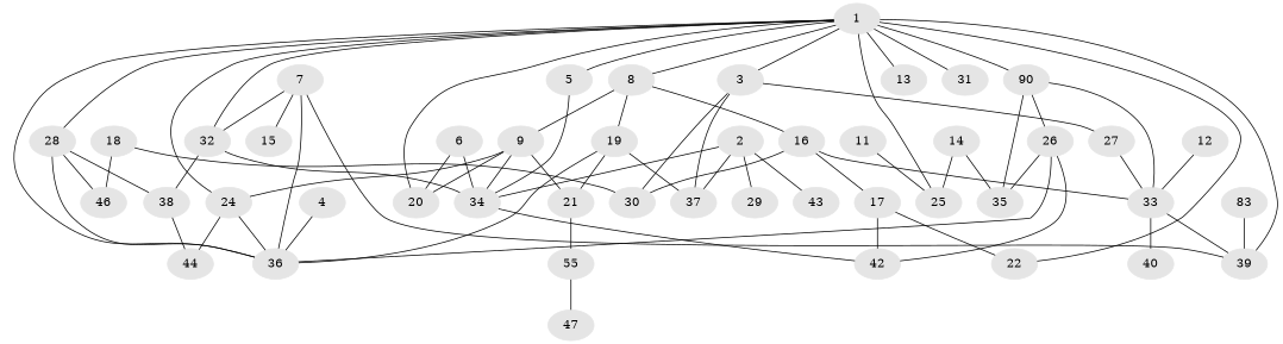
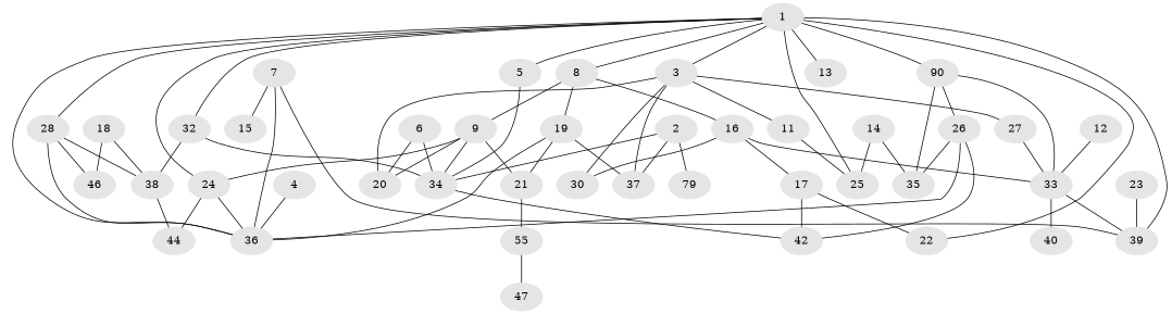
  graph {
    node [color=gray90 style=filled]
    edge [weight=1.0]
    1
    3
    5
    8
    n5 [label=90]
    13
    20
    22
    24
    25
    28
-   31
    32
    36
    39
    37
    11
    27
    30
    34
    9
    16
    19
    26
    33
    35
    44
    46
    38
    2
-   29
-   43
+   29 [label=79]
    42
    4
    6
    7
    15
    21
    17
    n40 [label=55]
    40
    12
    14
    18
    47
-   23 [label=83]
+   23
    1 -- 3
    1 -- 5
    1 -- 8
    1 -- n5 [weight=2.0]
    1 -- 13
-   1 -- 20
+   3 -- 20
    1 -- 22
    1 -- 24
    1 -- 25
    1 -- 28
-   1 -- 31 [weight=2.0]
    1 -- 32
    1 -- 36
    1 -- 39 [weight=2.0]
    3 -- 37
+   3 -- 11
    3 -- 27
    3 -- 30
    5 -- 34
    8 -- 9
    8 -- 16
    8 -- 19
    n5 -- 26
    n5 -- 33
    n5 -- 35
    24 -- 36
    24 -- 44
    28 -- 36
    28 -- 46
    28 -- 38
    32 -- 34
    32 -- 38
    11 -- 25
    27 -- 33
    34 -- 42
    9 -- 20
    9 -- 24
    9 -- 34
    9 -- 21
    16 -- 30
    16 -- 33
    16 -- 17
    19 -- 36
    19 -- 37
    19 -- 21
    26 -- 36
    26 -- 35
    26 -- 42
    33 -- 39
    33 -- 40
    38 -- 44
    2 -- 37
    2 -- 34
    2 -- 29
-   2 -- 43
    4 -- 36
    6 -- 20
    6 -- 34
-   7 -- 32
    7 -- 36
    7 -- 39
    7 -- 15
    21 -- n40
    17 -- 22
    17 -- 42
    n40 -- 47
    12 -- 33
    14 -- 25
    14 -- 35
-   18 -- 30
+   18 -- 38
    18 -- 46
    23 -- 39
  }
